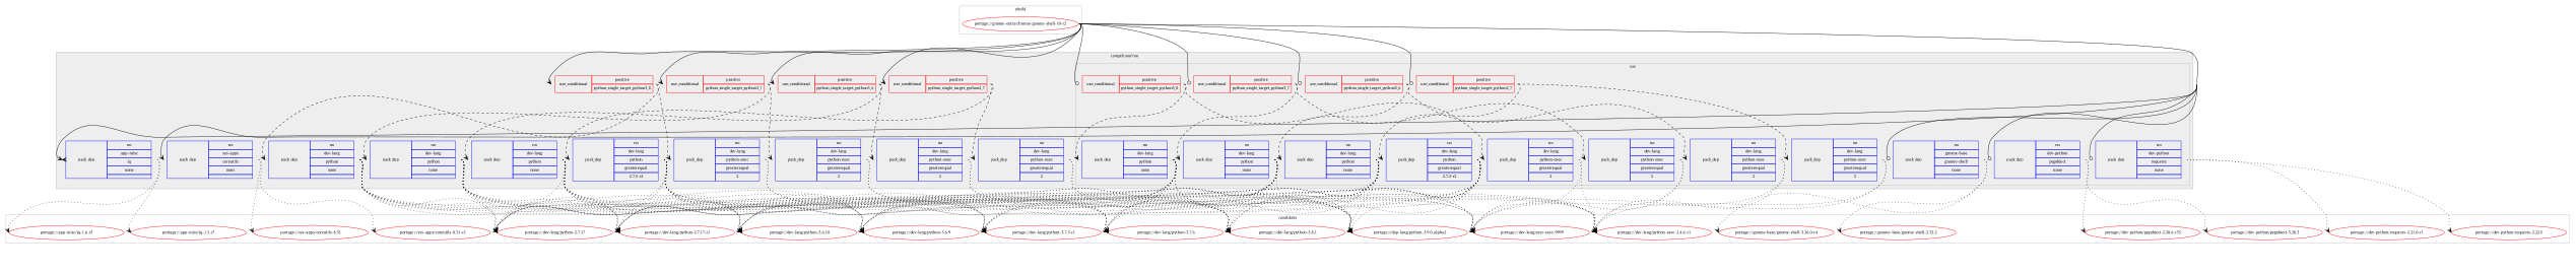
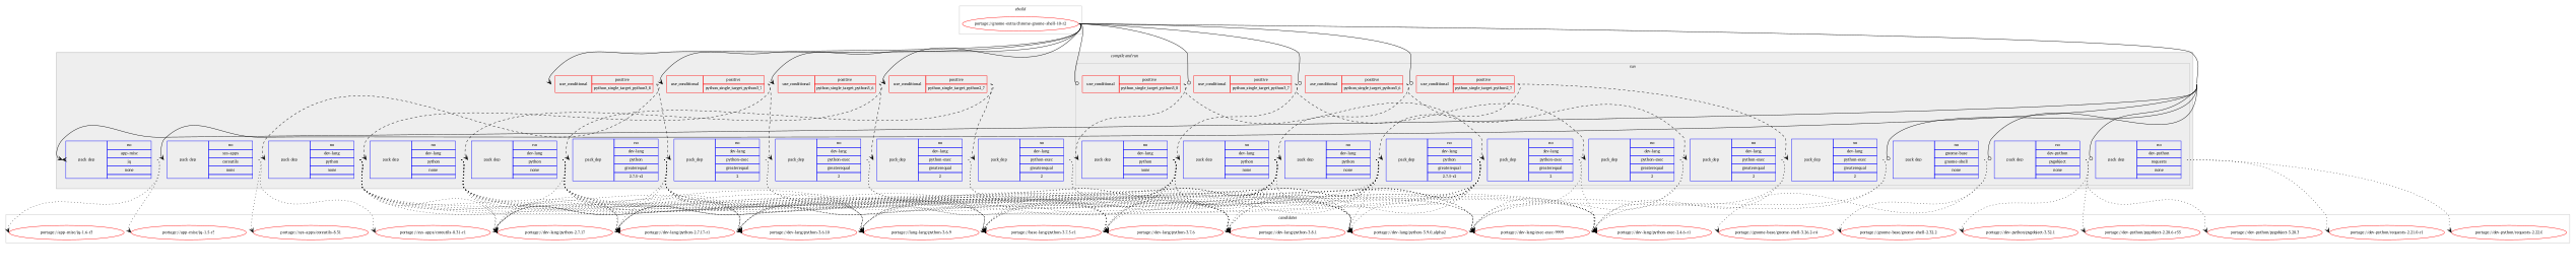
  digraph {
    compound=true
    concentrate=true
    fontname="PT Serif"
    fontsize=10
    newrank=true
    rankdir=TB
    ranksep=1.5
    node [color=red fontname="PT Serif" fontsize=10 shape=none]
    edge [arrowhead=vee fontname="PT Serif" headport=w style=dotted tailport=e weight=100]
    n1 [label="portage://gnome-extra/chrome-gnome-shell-10-r2" width=4 shape=""]
    n2 [color=blue label=<<TABLE BORDER="0" CELLBORDER="1" CELLSPACING="0" CELLPADDING="4" WIDTH="220"><TR><TD ROWSPAN="6" CELLPADDING="30">pack_dep</TD></TR><TR><TD WIDTH="110">no</TD></TR><TR><TD>dev-lang</TD></TR><TR><TD>python</TD></TR><TR><TD>greaterequal</TD></TR><TR><TD>2.7.5-r2</TD></TR></TABLE>>]
    n3 [color=blue label=<<TABLE BORDER="0" CELLBORDER="1" CELLSPACING="0" CELLPADDING="4" WIDTH="220"><TR><TD ROWSPAN="6" CELLPADDING="30">pack_dep</TD></TR><TR><TD WIDTH="110">no</TD></TR><TR><TD>dev-lang</TD></TR><TR><TD>python-exec</TD></TR><TR><TD>greaterequal</TD></TR><TR><TD>2</TD></TR></TABLE>>]
    n4 [label=<<TABLE BORDER="0" CELLBORDER="1" CELLSPACING="0" CELLPADDING="4"><TR><TD ROWSPAN="3" CELLPADDING="10">use_conditional</TD></TR><TR><TD>positive</TD></TR><TR><TD>python_single_target_python2_7</TD></TR></TABLE>>]
    n5 [color=blue label=<<TABLE BORDER="0" CELLBORDER="1" CELLSPACING="0" CELLPADDING="4" WIDTH="220"><TR><TD ROWSPAN="6" CELLPADDING="30">pack_dep</TD></TR><TR><TD WIDTH="110">no</TD></TR><TR><TD>dev-lang</TD></TR><TR><TD>python</TD></TR><TR><TD>none</TD></TR><TR><TD></TD></TR></TABLE>>]
    n6 [color=blue label=<<TABLE BORDER="0" CELLBORDER="1" CELLSPACING="0" CELLPADDING="4" WIDTH="220"><TR><TD ROWSPAN="6" CELLPADDING="30">pack_dep</TD></TR><TR><TD WIDTH="110">no</TD></TR><TR><TD>dev-lang</TD></TR><TR><TD>python-exec</TD></TR><TR><TD>greaterequal</TD></TR><TR><TD>2</TD></TR></TABLE>>]
    n7 [label=<<TABLE BORDER="0" CELLBORDER="1" CELLSPACING="0" CELLPADDING="4"><TR><TD ROWSPAN="3" CELLPADDING="10">use_conditional</TD></TR><TR><TD>positive</TD></TR><TR><TD>python_single_target_python3_6</TD></TR></TABLE>>]
    n8 [color=blue label=<<TABLE BORDER="0" CELLBORDER="1" CELLSPACING="0" CELLPADDING="4" WIDTH="220"><TR><TD ROWSPAN="6" CELLPADDING="30">pack_dep</TD></TR><TR><TD WIDTH="110">no</TD></TR><TR><TD>dev-lang</TD></TR><TR><TD>python</TD></TR><TR><TD>none</TD></TR><TR><TD></TD></TR></TABLE>>]
    n9 [color=blue label=<<TABLE BORDER="0" CELLBORDER="1" CELLSPACING="0" CELLPADDING="4" WIDTH="220"><TR><TD ROWSPAN="6" CELLPADDING="30">pack_dep</TD></TR><TR><TD WIDTH="110">no</TD></TR><TR><TD>dev-lang</TD></TR><TR><TD>python-exec</TD></TR><TR><TD>greaterequal</TD></TR><TR><TD>2</TD></TR></TABLE>>]
    n10 [label=<<TABLE BORDER="0" CELLBORDER="1" CELLSPACING="0" CELLPADDING="4"><TR><TD ROWSPAN="3" CELLPADDING="10">use_conditional</TD></TR><TR><TD>positive</TD></TR><TR><TD>python_single_target_python3_7</TD></TR></TABLE>>]
    n11 [color=blue label=<<TABLE BORDER="0" CELLBORDER="1" CELLSPACING="0" CELLPADDING="4" WIDTH="220"><TR><TD ROWSPAN="6" CELLPADDING="30">pack_dep</TD></TR><TR><TD WIDTH="110">no</TD></TR><TR><TD>dev-lang</TD></TR><TR><TD>python</TD></TR><TR><TD>none</TD></TR><TR><TD></TD></TR></TABLE>>]
    n12 [color=blue label=<<TABLE BORDER="0" CELLBORDER="1" CELLSPACING="0" CELLPADDING="4" WIDTH="220"><TR><TD ROWSPAN="6" CELLPADDING="30">pack_dep</TD></TR><TR><TD WIDTH="110">no</TD></TR><TR><TD>dev-lang</TD></TR><TR><TD>python-exec</TD></TR><TR><TD>greaterequal</TD></TR><TR><TD>2</TD></TR></TABLE>>]
    n13 [label=<<TABLE BORDER="0" CELLBORDER="1" CELLSPACING="0" CELLPADDING="4"><TR><TD ROWSPAN="3" CELLPADDING="10">use_conditional</TD></TR><TR><TD>positive</TD></TR><TR><TD>python_single_target_python3_8</TD></TR></TABLE>>]
    n14 [color=blue label=<<TABLE BORDER="0" CELLBORDER="1" CELLSPACING="0" CELLPADDING="4" WIDTH="220"><TR><TD ROWSPAN="6" CELLPADDING="30">pack_dep</TD></TR><TR><TD WIDTH="110">no</TD></TR><TR><TD>app-misc</TD></TR><TR><TD>jq</TD></TR><TR><TD>none</TD></TR><TR><TD></TD></TR></TABLE>>]
    n15 [color=blue label=<<TABLE BORDER="0" CELLBORDER="1" CELLSPACING="0" CELLPADDING="4" WIDTH="220"><TR><TD ROWSPAN="6" CELLPADDING="30">pack_dep</TD></TR><TR><TD WIDTH="110">no</TD></TR><TR><TD>sys-apps</TD></TR><TR><TD>coreutils</TD></TR><TR><TD>none</TD></TR><TR><TD></TD></TR></TABLE>>]
    n16 [color=blue label=<<TABLE BORDER="0" CELLBORDER="1" CELLSPACING="0" CELLPADDING="4" WIDTH="220"><TR><TD ROWSPAN="6" CELLPADDING="30">pack_dep</TD></TR><TR><TD WIDTH="110">no</TD></TR><TR><TD>dev-lang</TD></TR><TR><TD>python</TD></TR><TR><TD>greaterequal</TD></TR><TR><TD>2.7.5-r2</TD></TR></TABLE>>]
    n17 [color=blue label=<<TABLE BORDER="0" CELLBORDER="1" CELLSPACING="0" CELLPADDING="4" WIDTH="220"><TR><TD ROWSPAN="6" CELLPADDING="30">pack_dep</TD></TR><TR><TD WIDTH="110">no</TD></TR><TR><TD>dev-lang</TD></TR><TR><TD>python-exec</TD></TR><TR><TD>greaterequal</TD></TR><TR><TD>2</TD></TR></TABLE>>]
    n18 [label=<<TABLE BORDER="0" CELLBORDER="1" CELLSPACING="0" CELLPADDING="4"><TR><TD ROWSPAN="3" CELLPADDING="10">use_conditional</TD></TR><TR><TD>positive</TD></TR><TR><TD>python_single_target_python2_7</TD></TR></TABLE>>]
    n19 [color=blue label=<<TABLE BORDER="0" CELLBORDER="1" CELLSPACING="0" CELLPADDING="4" WIDTH="220"><TR><TD ROWSPAN="6" CELLPADDING="30">pack_dep</TD></TR><TR><TD WIDTH="110">no</TD></TR><TR><TD>dev-lang</TD></TR><TR><TD>python</TD></TR><TR><TD>none</TD></TR><TR><TD></TD></TR></TABLE>>]
    n20 [color=blue label=<<TABLE BORDER="0" CELLBORDER="1" CELLSPACING="0" CELLPADDING="4" WIDTH="220"><TR><TD ROWSPAN="6" CELLPADDING="30">pack_dep</TD></TR><TR><TD WIDTH="110">no</TD></TR><TR><TD>dev-lang</TD></TR><TR><TD>python-exec</TD></TR><TR><TD>greaterequal</TD></TR><TR><TD>2</TD></TR></TABLE>>]
    n21 [label=<<TABLE BORDER="0" CELLBORDER="1" CELLSPACING="0" CELLPADDING="4"><TR><TD ROWSPAN="3" CELLPADDING="10">use_conditional</TD></TR><TR><TD>positive</TD></TR><TR><TD>python_single_target_python3_6</TD></TR></TABLE>>]
    n22 [color=blue label=<<TABLE BORDER="0" CELLBORDER="1" CELLSPACING="0" CELLPADDING="4" WIDTH="220"><TR><TD ROWSPAN="6" CELLPADDING="30">pack_dep</TD></TR><TR><TD WIDTH="110">no</TD></TR><TR><TD>dev-lang</TD></TR><TR><TD>python</TD></TR><TR><TD>none</TD></TR><TR><TD></TD></TR></TABLE>>]
    n23 [color=blue label=<<TABLE BORDER="0" CELLBORDER="1" CELLSPACING="0" CELLPADDING="4" WIDTH="220"><TR><TD ROWSPAN="6" CELLPADDING="30">pack_dep</TD></TR><TR><TD WIDTH="110">no</TD></TR><TR><TD>dev-lang</TD></TR><TR><TD>python-exec</TD></TR><TR><TD>greaterequal</TD></TR><TR><TD>2</TD></TR></TABLE>>]
    n24 [label=<<TABLE BORDER="0" CELLBORDER="1" CELLSPACING="0" CELLPADDING="4"><TR><TD ROWSPAN="3" CELLPADDING="10">use_conditional</TD></TR><TR><TD>positive</TD></TR><TR><TD>python_single_target_python3_7</TD></TR></TABLE>>]
    n25 [color=blue label=<<TABLE BORDER="0" CELLBORDER="1" CELLSPACING="0" CELLPADDING="4" WIDTH="220"><TR><TD ROWSPAN="6" CELLPADDING="30">pack_dep</TD></TR><TR><TD WIDTH="110">no</TD></TR><TR><TD>dev-lang</TD></TR><TR><TD>python</TD></TR><TR><TD>none</TD></TR><TR><TD></TD></TR></TABLE>>]
    n26 [color=blue label=<<TABLE BORDER="0" CELLBORDER="1" CELLSPACING="0" CELLPADDING="4" WIDTH="220"><TR><TD ROWSPAN="6" CELLPADDING="30">pack_dep</TD></TR><TR><TD WIDTH="110">no</TD></TR><TR><TD>dev-lang</TD></TR><TR><TD>python-exec</TD></TR><TR><TD>greaterequal</TD></TR><TR><TD>2</TD></TR></TABLE>>]
    n27 [label=<<TABLE BORDER="0" CELLBORDER="1" CELLSPACING="0" CELLPADDING="4"><TR><TD ROWSPAN="3" CELLPADDING="10">use_conditional</TD></TR><TR><TD>positive</TD></TR><TR><TD>python_single_target_python3_8</TD></TR></TABLE>>]
    n28 [color=blue label=<<TABLE BORDER="0" CELLBORDER="1" CELLSPACING="0" CELLPADDING="4" WIDTH="220"><TR><TD ROWSPAN="6" CELLPADDING="30">pack_dep</TD></TR><TR><TD WIDTH="110">no</TD></TR><TR><TD>dev-python</TD></TR><TR><TD>pygobject</TD></TR><TR><TD>none</TD></TR><TR><TD></TD></TR></TABLE>>]
    n29 [color=blue label=<<TABLE BORDER="0" CELLBORDER="1" CELLSPACING="0" CELLPADDING="4" WIDTH="220"><TR><TD ROWSPAN="6" CELLPADDING="30">pack_dep</TD></TR><TR><TD WIDTH="110">no</TD></TR><TR><TD>dev-python</TD></TR><TR><TD>requests</TD></TR><TR><TD>none</TD></TR><TR><TD></TD></TR></TABLE>>]
    n30 [color=blue label=<<TABLE BORDER="0" CELLBORDER="1" CELLSPACING="0" CELLPADDING="4" WIDTH="220"><TR><TD ROWSPAN="6" CELLPADDING="30">pack_dep</TD></TR><TR><TD WIDTH="110">no</TD></TR><TR><TD>gnome-base</TD></TR><TR><TD>gnome-shell</TD></TR><TR><TD>none</TD></TR><TR><TD></TD></TR></TABLE>>]
-   n31 [label="portage://dep-lang/python-3.9.0_alpha2" width=4 shape=""]
+   n31 [label="portage://dev-lang/python-3.9.0_alpha2" width=4 shape=""]
    n32 [label="portage://dev-lang/python-3.8.1" width=4 shape=""]
    n33 [label="portage://dev-lang/python-3.7.6" width=4 shape=""]
-   n34 [label="portage://dev-lang/python-3.7.5-r1" width=4 shape=""]
-   n35 [label="portage://dev-lang/python-3.6.9" width=4 shape=""]
+   n34 [label="portage://base-lang/python-3.7.5-r1" width=4 shape=""]
+   n35 [label="portage://lang-lang/python-3.6.9" width=4 shape=""]
    n36 [label="portage://dev-lang/python-3.6.10" width=4 shape=""]
    n37 [label="portage://dev-lang/python-2.7.17-r1" width=4 shape=""]
    n38 [label="portage://dev-lang/python-2.7.17" width=4 shape=""]
    n39 [label="portage://dev-lang/exec-exec-9999" width=4 shape=""]
    n40 [label="portage://dev-lang/python-exec-2.4.6-r1" width=4 shape=""]
    n41 [label="portage://app-misc/jq-1.6-r3" width=4 shape=""]
    n42 [label="portage://app-misc/jq-1.5-r3" width=4 shape=""]
    n43 [label="portage://sys-apps/coreutils-8.31-r1" width=4 shape=""]
    n44 [label="portage://sys-apps/coreutils-8.31" width=4 shape=""]
    n45 [label="portage://dev-python/requests-2.22.0" width=4 shape=""]
    n46 [label="portage://dev-python/requests-2.21.0-r1" width=4 shape=""]
+   n47 [label="portage://dev-python/pygobject-3.32.1" width=4 shape=""]
    n48 [label="portage://dev-python/pygobject-3.28.3" width=4 shape=""]
    n49 [label="portage://dev-python/pygobject-2.28.6-r55" width=4 shape=""]
    n50 [label="portage://gnome-base/gnome-shell-2.32.2" width=4 shape=""]
-   n51 [label="portage://gnome-base/gnome-shell-3.26.0-r4" width=4 shape=""]
+   n51 [label="portage://gnome-base/gnome-shell-3.26.2-r4" width=4 shape=""]
    subgraph cluster_1 {
      color=gray
      label=<<i>ebuild</i>>
      rank=same
      n1
    }
    subgraph cluster_2 {
      color=gray
      label=<<i>dependencies</i>>
      subgraph cluster_3 {
        color=gray
        fillcolor="#eeeeee"
        label=<<i>compile</i>>
        style=filled
        subgraph sub_4 {
          color=gray
          fillcolor="#eeeeee"
          label=<<i>compile</i>>
          style=filled
          n4
          subgraph sub_5 {
            color=gray
            fillcolor="#eeeeee"
            label=<<i>compile</i>>
            style=filled
            n2
          }
          subgraph sub_6 {
            color=gray
            fillcolor="#eeeeee"
            label=<<i>compile</i>>
            style=filled
            n3
          }
        }
        subgraph sub_7 {
          color=gray
          fillcolor="#eeeeee"
          label=<<i>compile</i>>
          style=filled
          n7
          subgraph sub_8 {
            color=gray
            fillcolor="#eeeeee"
            label=<<i>compile</i>>
            style=filled
            n5
          }
          subgraph sub_9 {
            color=gray
            fillcolor="#eeeeee"
            label=<<i>compile</i>>
            style=filled
            n6
          }
        }
        subgraph sub_10 {
          color=gray
          fillcolor="#eeeeee"
          label=<<i>compile</i>>
          style=filled
          n10
          subgraph sub_11 {
            color=gray
            fillcolor="#eeeeee"
            label=<<i>compile</i>>
            style=filled
            n8
          }
          subgraph sub_12 {
            color=gray
            fillcolor="#eeeeee"
            label=<<i>compile</i>>
            style=filled
            n9
          }
        }
        subgraph sub_13 {
          color=gray
          fillcolor="#eeeeee"
          label=<<i>compile</i>>
          style=filled
          n13
          subgraph sub_14 {
            color=gray
            fillcolor="#eeeeee"
            label=<<i>compile</i>>
            style=filled
            n11
          }
          subgraph sub_15 {
            color=gray
            fillcolor="#eeeeee"
            label=<<i>compile</i>>
            style=filled
            n12
          }
        }
        subgraph sub_16 {
          color=gray
          fillcolor="#eeeeee"
          label=<<i>compile</i>>
          style=filled
          n14
        }
        subgraph sub_17 {
          color=gray
          fillcolor="#eeeeee"
          label=<<i>compile</i>>
          style=filled
          n15
        }
      }
      subgraph cluster_18 {
        color=gray
        fillcolor="#eeeeee"
        label=<<i>compile and run</i>>
        style=filled
      }
      subgraph cluster_19 {
        color=gray
        fillcolor="#eeeeee"
        label=<<i>run</i>>
        style=filled
        subgraph sub_20 {
          color=gray
          fillcolor="#eeeeee"
          label=<<i>run</i>>
          style=filled
          n18
          subgraph sub_21 {
            color=gray
            fillcolor="#eeeeee"
            label=<<i>run</i>>
            style=filled
            n16
          }
          subgraph sub_22 {
            color=gray
            fillcolor="#eeeeee"
            label=<<i>run</i>>
            style=filled
            n17
          }
        }
        subgraph sub_23 {
          color=gray
          fillcolor="#eeeeee"
          label=<<i>run</i>>
          style=filled
          n21
          subgraph sub_24 {
            color=gray
            fillcolor="#eeeeee"
            label=<<i>run</i>>
            style=filled
            n19
          }
          subgraph sub_25 {
            color=gray
            fillcolor="#eeeeee"
            label=<<i>run</i>>
            style=filled
            n20
          }
        }
        subgraph sub_26 {
          color=gray
          fillcolor="#eeeeee"
          label=<<i>run</i>>
          style=filled
          n24
          subgraph sub_27 {
            color=gray
            fillcolor="#eeeeee"
            label=<<i>run</i>>
            style=filled
            n22
          }
          subgraph sub_28 {
            color=gray
            fillcolor="#eeeeee"
            label=<<i>run</i>>
            style=filled
            n23
          }
        }
        subgraph sub_29 {
          color=gray
          fillcolor="#eeeeee"
          label=<<i>run</i>>
          style=filled
          n27
          subgraph sub_30 {
            color=gray
            fillcolor="#eeeeee"
            label=<<i>run</i>>
            style=filled
            n25
          }
          subgraph sub_31 {
            color=gray
            fillcolor="#eeeeee"
            label=<<i>run</i>>
            style=filled
            n26
          }
        }
        subgraph sub_32 {
          color=gray
          fillcolor="#eeeeee"
          label=<<i>run</i>>
          style=filled
          n28
        }
        subgraph sub_33 {
          color=gray
          fillcolor="#eeeeee"
          label=<<i>run</i>>
          style=filled
          n29
        }
        subgraph sub_34 {
          color=gray
          fillcolor="#eeeeee"
          label=<<i>run</i>>
          style=filled
          n30
        }
      }
    }
    subgraph cluster_35 {
      color=gray
      label=<<i>candidates</i>>
      rank=same
      subgraph sub_36 {
        color=black
        label=<<i>candidates</i>>
        nodesep=1
        rank=same
        n31
        n32
        n33
        n34
        n35
        n36
        n37
        n38
      }
      subgraph sub_37 {
        color=black
        label=<<i>candidates</i>>
        nodesep=1
        rank=same
        n39
        n40
      }
      subgraph sub_38 {
        color=black
        label=<<i>candidates</i>>
        nodesep=1
        rank=same
        n31
        n32
        n33
        n34
        n35
        n36
        n37
        n38
      }
      subgraph sub_39 {
        color=black
        label=<<i>candidates</i>>
        nodesep=1
        rank=same
        n39
        n40
      }
      subgraph sub_40 {
        color=black
        label=<<i>candidates</i>>
        nodesep=1
        rank=same
        n31
        n32
        n33
        n34
        n35
        n36
        n37
        n38
      }
      subgraph sub_41 {
        color=black
        label=<<i>candidates</i>>
        nodesep=1
        rank=same
        n39
        n40
      }
      subgraph sub_42 {
        color=black
        label=<<i>candidates</i>>
        nodesep=1
        rank=same
        n31
        n32
        n33
        n34
        n35
        n36
        n37
        n38
      }
      subgraph sub_43 {
        color=black
        label=<<i>candidates</i>>
        nodesep=1
        rank=same
        n39
        n40
      }
      subgraph sub_44 {
        color=black
        label=<<i>candidates</i>>
        nodesep=1
        rank=same
        n41
        n42
      }
      subgraph sub_45 {
        color=black
        label=<<i>candidates</i>>
        nodesep=1
        rank=same
        n43
        n44
      }
      subgraph sub_46 {
        color=black
        label=<<i>candidates</i>>
        nodesep=1
        rank=same
        n31
        n32
        n33
        n34
        n35
        n36
        n37
        n38
      }
      subgraph sub_47 {
        color=black
        label=<<i>candidates</i>>
        nodesep=1
        rank=same
        n39
        n40
      }
      subgraph sub_48 {
        color=black
        label=<<i>candidates</i>>
        nodesep=1
        rank=same
        n31
        n32
        n33
        n34
        n35
        n36
        n37
        n38
      }
      subgraph sub_49 {
        color=black
        label=<<i>candidates</i>>
        nodesep=1
        rank=same
        n39
        n40
      }
      subgraph sub_50 {
        color=black
        label=<<i>candidates</i>>
        nodesep=1
        rank=same
        n45
        n46
      }
      subgraph sub_51 {
        color=black
        label=<<i>candidates</i>>
        nodesep=1
        rank=same
        n31
        n32
        n33
        n34
        n35
        n36
        n37
        n38
      }
      subgraph sub_52 {
        color=black
        label=<<i>candidates</i>>
        nodesep=1
        rank=same
        n39
        n40
      }
      subgraph sub_53 {
        color=black
        label=<<i>candidates</i>>
        nodesep=1
        rank=same
        n31
        n32
        n33
        n34
        n35
        n36
        n37
        n38
      }
      subgraph sub_54 {
        color=black
        label=<<i>candidates</i>>
        nodesep=1
        rank=same
        n39
        n40
      }
      subgraph sub_55 {
        color=black
        label=<<i>candidates</i>>
        nodesep=1
        rank=same
+       n47
        n48
        n49
      }
      subgraph sub_56 {
        color=black
        label=<<i>candidates</i>>
        nodesep=1
        rank=same
        n50
        n51
      }
    }
    n1 -> n4 [style=solid weight=20]
    n1 -> n7 [style=solid weight=20]
    n1 -> n10 [style=solid weight=20]
    n1 -> n13 [style=solid weight=20]
    n1 -> n14 [style=solid weight=20]
    n1 -> n15 [style=solid weight=20]
    n1 -> n18 [arrowhead=odot style=solid weight=20]
    n1 -> n21 [arrowhead=odot style=solid weight=20]
    n1 -> n24 [arrowhead=odot style=solid weight=20]
    n1 -> n27 [arrowhead=odot style=solid weight=20]
    n1 -> n28 [arrowhead=odot style=solid weight=20]
    n1 -> n29 [arrowhead=odot style=solid weight=20]
    n1 -> n30 [arrowhead=odot style=solid weight=20]
    n2 -> n31
    n2 -> n32
    n2 -> n33
    n2 -> n34
    n2 -> n35
    n2 -> n36
    n2 -> n37
    n2 -> n38
    n3 -> n39
    n3 -> n40
    n4 -> n2 [style=dashed weight=20]
    n4 -> n3 [style=dashed weight=20]
    n5 -> n31
    n5 -> n32
    n5 -> n33
    n5 -> n34
    n5 -> n35
    n5 -> n36
    n5 -> n37
    n5 -> n38
    n6 -> n39
    n6 -> n40
    n7 -> n5 [style=dashed weight=20]
    n7 -> n6 [style=dashed weight=20]
    n8 -> n31
    n8 -> n32
    n8 -> n33
    n8 -> n34
    n8 -> n35
    n8 -> n36
    n8 -> n37
    n8 -> n38
    n9 -> n39
    n9 -> n40
    n10 -> n8 [style=dashed weight=20]
    n10 -> n9 [style=dashed weight=20]
    n11 -> n31
    n11 -> n32
    n11 -> n33
    n11 -> n34
    n11 -> n35
    n11 -> n36
    n11 -> n37
    n11 -> n38
    n12 -> n39
    n12 -> n40
    n13 -> n11 [style=dashed weight=20]
    n13 -> n12 [style=dashed weight=20]
    n14 -> n41
    n14 -> n42
    n15 -> n43
    n15 -> n44
    n16 -> n31
    n16 -> n32
    n16 -> n33
    n16 -> n34
    n16 -> n35
    n16 -> n36
    n16 -> n37
    n16 -> n38
    n17 -> n39
    n17 -> n40
    n18 -> n16 [style=dashed weight=20]
    n18 -> n17 [style=dashed weight=20]
    n19 -> n31
    n19 -> n32
    n19 -> n33
    n19 -> n34
    n19 -> n35
    n19 -> n36
    n19 -> n37
    n19 -> n38
    n20 -> n39
    n20 -> n40
    n21 -> n19 [style=dashed weight=20]
    n21 -> n20 [style=dashed weight=20]
    n22 -> n31
    n22 -> n32
    n22 -> n33
    n22 -> n34
    n22 -> n35
    n22 -> n36
    n22 -> n37
    n22 -> n38
    n23 -> n39
    n23 -> n40
    n24 -> n22 [style=dashed weight=20]
    n24 -> n23 [style=dashed weight=20]
    n25 -> n31
    n25 -> n32
    n25 -> n33
    n25 -> n34
    n25 -> n35
    n25 -> n36
    n25 -> n37
    n25 -> n38
    n26 -> n39
    n26 -> n40
    n27 -> n25 [style=dashed weight=20]
    n27 -> n26 [style=dashed weight=20]
+   n28 -> n47
    n28 -> n48
    n28 -> n49
    n29 -> n45
    n29 -> n46
    n30 -> n50
    n30 -> n51
  }
